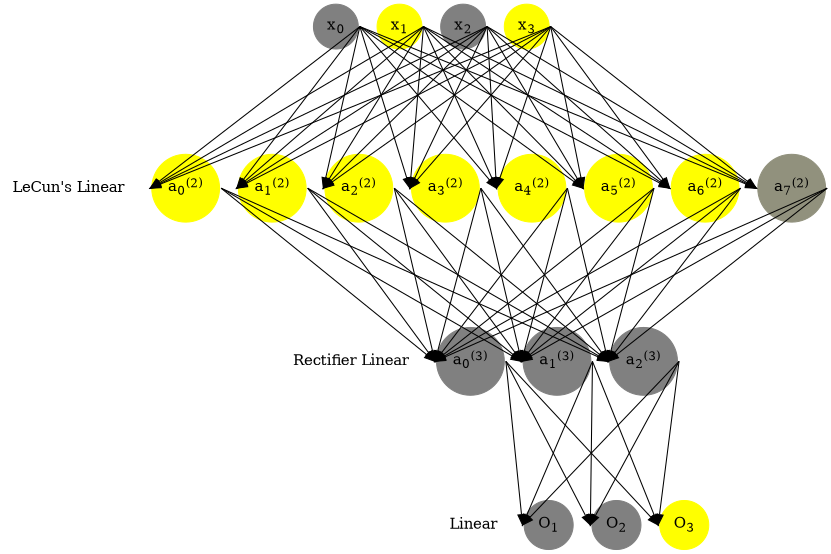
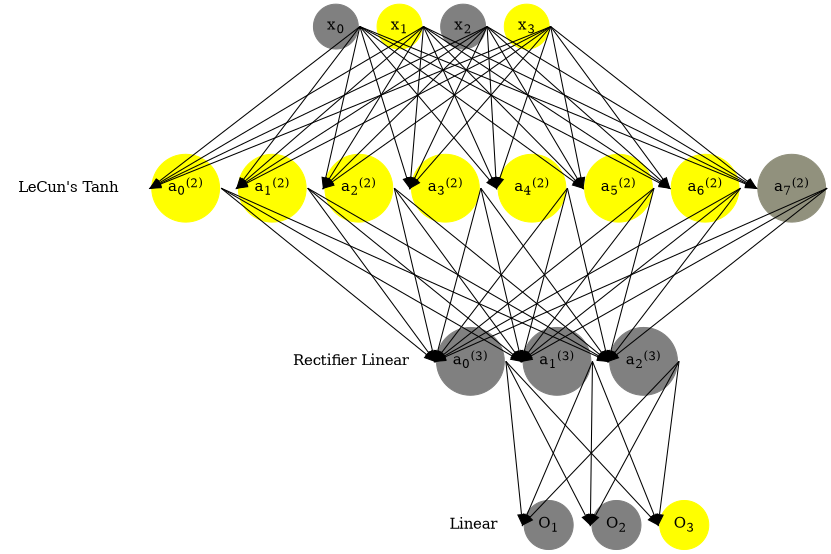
  digraph {
    rankdir=TB
    ranksep=1.4
    splines=false
    node [color="0.1667, 0.0, 0.5" fillcolor="0.1667, 0.0, 0.5" shape=circle style=filled]
    edge [headport=w style=solid tailport=e]
    n1 [label=<x<sub>0</sub>>]
    n2 [color="0.1667, 1.0, 1.0" fillcolor="0.1667, 1.0, 1.0" label=<x<sub>1</sub>>]
    n3 [label=<x<sub>2</sub>>]
    n4 [color="0.1667, 1.0, 1.0" fillcolor="0.1667, 1.0, 1.0" label=<x<sub>3</sub>>]
    n5 [color="0.1667, 1.081773, 1.040887" fillcolor="0.1667, 1.081773, 1.040887" label=<a<sub>0</sub><sup>(2)</sup>>]
    n6 [color="0.1667, 1.085978, 1.042989" fillcolor="0.1667, 1.085978, 1.042989" label=<a<sub>1</sub><sup>(2)</sup>>]
    n7 [color="0.1667, 1.196051, 1.098025" fillcolor="0.1667, 1.196051, 1.098025" label=<a<sub>2</sub><sup>(2)</sup>>]
    n8 [color="0.1667, 1.182212, 1.091106" fillcolor="0.1667, 1.182212, 1.091106" label=<a<sub>3</sub><sup>(2)</sup>>]
    n9 [color="0.1667, 1.692077, 1.346038" fillcolor="0.1667, 1.692077, 1.346038" label=<a<sub>4</sub><sup>(2)</sup>>]
    n10 [color="0.1667, 1.641980, 1.320990" fillcolor="0.1667, 1.641980, 1.320990" label=<a<sub>5</sub><sup>(2)</sup>>]
    n11 [color="0.1667, 1.510641, 1.255321" fillcolor="0.1667, 1.510641, 1.255321" label=<a<sub>6</sub><sup>(2)</sup>>]
    n12 [color="0.1667, 0.138189, 0.569095" fillcolor="0.1667, 0.138189, 0.569095" label=<a<sub>7</sub><sup>(2)</sup>>]
    n13 [color="0.1667, 0.000000, 0.500000" fillcolor="0.1667, 0.000000, 0.500000" label=<a<sub>0</sub><sup>(3)</sup>>]
    n14 [color="0.1667, 0.000000, 0.500000" fillcolor="0.1667, 0.000000, 0.500000" label=<a<sub>1</sub><sup>(3)</sup>>]
    n15 [color="0.1667, 0.000000, 0.500000" fillcolor="0.1667, 0.000000, 0.500000" label=<a<sub>2</sub><sup>(3)</sup>>]
    n16 [label=<O<sub>1</sub>>]
    n17 [label=<O<sub>2</sub>>]
    n18 [color="0.1667, 1.0, 1.0" fillcolor="0.1667, 1.0, 1.0" label=<O<sub>3</sub>>]
-   n19 [label="LeCun's Linear" shape=plaintext color="" fillcolor="" style=""]
+   n19 [label="LeCun's Tanh" shape=plaintext color="" fillcolor="" style=""]
    n20 [label="Rectifier Linear" shape=plaintext color="" fillcolor="" style=""]
    n21 [label=Linear shape=plaintext color="" fillcolor="" style=""]
    subgraph sub_1 {
      n1
    }
    subgraph sub_2 {
      n2
    }
    subgraph sub_3 {
      n3
    }
    subgraph sub_4 {
      n4
    }
    subgraph sub_5 {
      n5
    }
    subgraph sub_6 {
      n6
    }
    subgraph sub_7 {
      n7
    }
    subgraph sub_8 {
      n8
    }
    subgraph sub_9 {
      n9
    }
    subgraph sub_10 {
      n10
    }
    subgraph sub_11 {
      n11
    }
    subgraph sub_12 {
      n12
    }
    subgraph sub_13 {
      n13
    }
    subgraph sub_14 {
      n14
    }
    subgraph sub_15 {
      n15
    }
    subgraph sub_16 {
      n16
    }
    subgraph sub_17 {
      n17
    }
    subgraph sub_18 {
      n18
    }
    subgraph sub_19 {
      rank=same
      n1
      n2
      n3
      n4
    }
    subgraph sub_20 {
      rank=same
      n5
      n6
      n7
      n8
      n9
      n10
      n11
      n12
    }
    subgraph sub_21 {
      rank=same
      n13
      n14
      n15
    }
    subgraph sub_22 {
      rank=same
      n16
      n17
      n18
    }
    subgraph sub_23 {
      rank=same
      n5
      n19
    }
    subgraph sub_24 {
      rank=same
      n13
      n20
    }
    subgraph sub_25 {
      rank=same
      n16
      n21
    }
    n1 -> n2 [style=invis]
    n1 -> n5
    n1 -> n6
    n1 -> n7
    n1 -> n8
    n1 -> n9
    n1 -> n10
    n1 -> n11
    n1 -> n12
    n2 -> n3 [style=invis]
    n2 -> n5
    n2 -> n6
    n2 -> n7
    n2 -> n8
    n2 -> n9
    n2 -> n10
    n2 -> n11
    n2 -> n12
    n3 -> n4 [style=invis]
    n3 -> n5
    n3 -> n6
    n3 -> n7
    n3 -> n8
    n3 -> n9
    n3 -> n10
    n3 -> n11
    n3 -> n12
    n4 -> n5
    n4 -> n6
    n4 -> n7
    n4 -> n8
    n4 -> n9
    n4 -> n10
    n4 -> n11
    n4 -> n12
    n5 -> n6 [style=invis]
    n5 -> n13
    n5 -> n14
    n5 -> n15
    n6 -> n7 [style=invis]
    n6 -> n13
    n6 -> n14
    n6 -> n15
    n7 -> n8 [style=invis]
    n7 -> n13
    n7 -> n14
    n7 -> n15
    n8 -> n9 [style=invis]
    n8 -> n13
    n8 -> n14
    n8 -> n15
    n9 -> n10 [style=invis]
    n9 -> n13
    n9 -> n14
    n9 -> n15
    n10 -> n11 [style=invis]
    n10 -> n13
    n10 -> n14
    n10 -> n15
    n11 -> n12 [style=invis]
    n11 -> n13
    n11 -> n14
    n11 -> n15
    n12 -> n13
    n12 -> n14
    n12 -> n15
    n13 -> n14 [style=invis]
    n13 -> n16
    n13 -> n17
    n13 -> n18
    n14 -> n15 [style=invis]
    n14 -> n16
    n14 -> n17
    n14 -> n18
    n15 -> n16
    n15 -> n17
    n15 -> n18
    n16 -> n17 [style=invis]
    n17 -> n18 [style=invis]
    n19 -> n5 [style=invis]
    n20 -> n13 [style=invis]
    n21 -> n16 [style=invis]
  }
